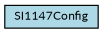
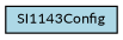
  digraph {
    rankdir=LR
    fontname=Lato
-   n1 [color=black fillcolor=lightblue fontname=Lato fontsize=10 height=0.2 label=SI1147Config shape=record style=filled width=0.4]
+   n1 [color=black fillcolor=lightblue fontname=Lato fontsize=10 height=0.2 label=SI1143Config shape=record style=filled width=0.4]
  }
